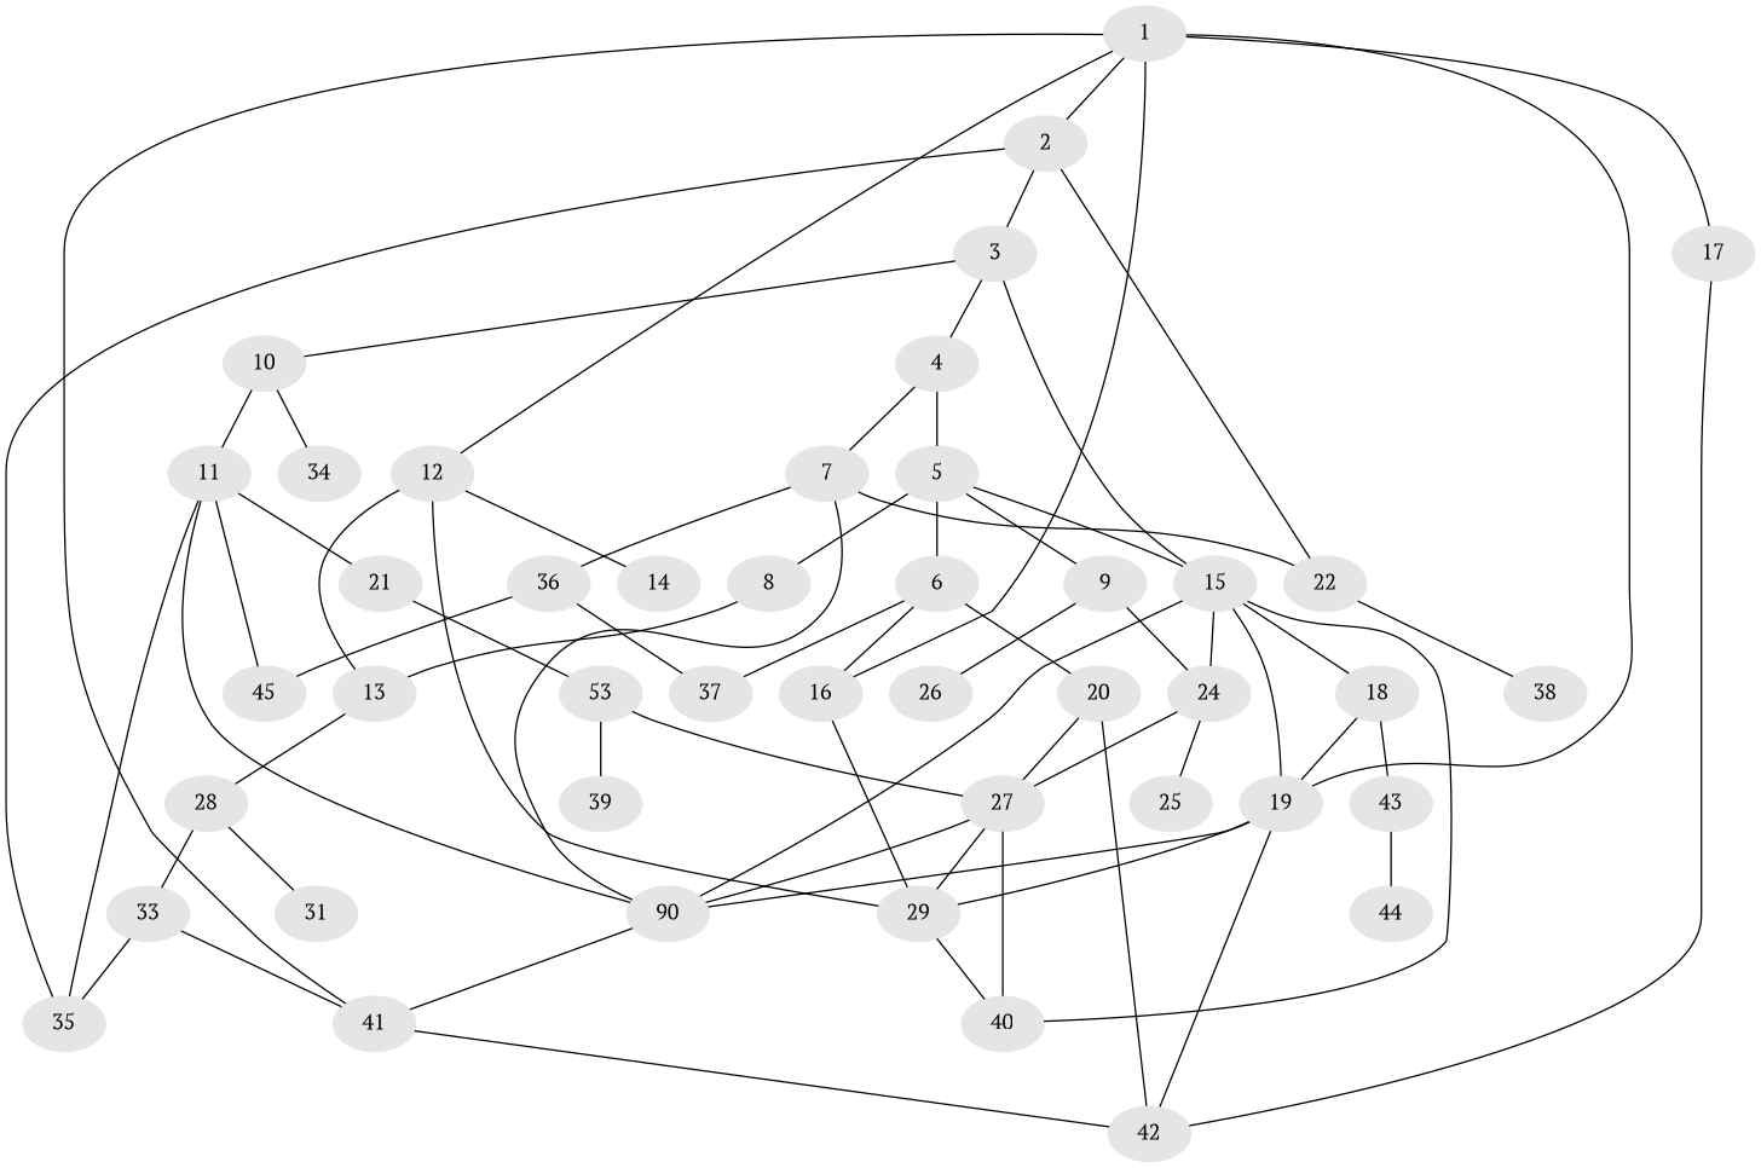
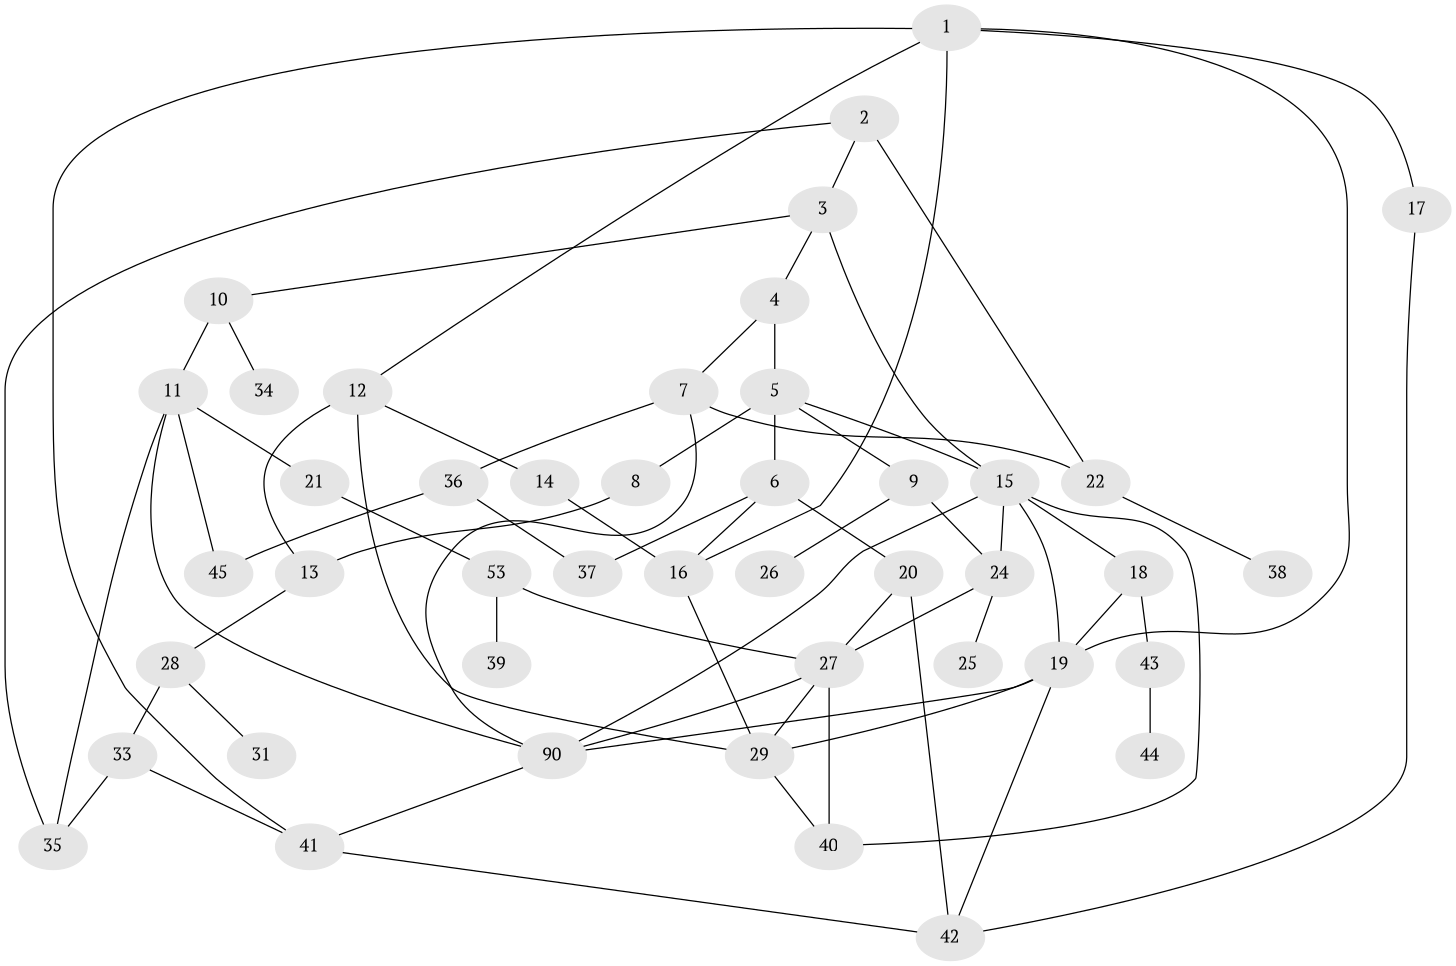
  graph {
    fontname="PT Serif"
    node [color=gray90 fontname="PT Serif" style=filled]
    edge [fontname="PT Serif" weight=1.0]
    1
    2
    12
    16
    17
    19
    41
    3
    22
    35
    13
    14
    29
    42
    n15 [label=90]
    4
    10
    15
    38
    5
    7
    11
    34
    24
    18
    40
    6
    8
    9
    36
    20
    37
    26
    27
    45
    28
    25
    21
    n39 [label=53]
    31
    33
    43
    44
    39
-   1 -- 2
    1 -- 12
    1 -- 16
    1 -- 17
    1 -- 19
    1 -- 41
    2 -- 3
    2 -- 22
    2 -- 35
    12 -- 13
    12 -- 14
    12 -- 29
    16 -- 29
    17 -- 42
    19 -- 29
    19 -- 42
    19 -- n15
    41 -- 42
    3 -- 4
    3 -- 10
    3 -- 15
    22 -- 38
    13 -- 28
+   14 -- 16
    29 -- 40
    n15 -- 41
    4 -- 5
    4 -- 7
    10 -- 11
    10 -- 34
    15 -- 19
    15 -- n15
    15 -- 24 [weight=2.0]
    15 -- 18
    15 -- 40
    5 -- 15
    5 -- 6
    5 -- 8
    5 -- 9
    7 -- 22
    7 -- n15
    7 -- 36
    11 -- 35
    11 -- n15
    11 -- 45
    11 -- 21
    24 -- 27
    24 -- 25
    18 -- 19
    18 -- 43
    6 -- 16
    6 -- 20
    6 -- 37
    8 -- 13
    9 -- 24
    9 -- 26
    36 -- 37
    36 -- 45
    20 -- 42
    20 -- 27
    27 -- 29
    27 -- n15
    27 -- 40 [weight=3.0]
    28 -- 31
    28 -- 33
    21 -- n39
    n39 -- 27
    n39 -- 39
    33 -- 41
    33 -- 35
    43 -- 44
  }
